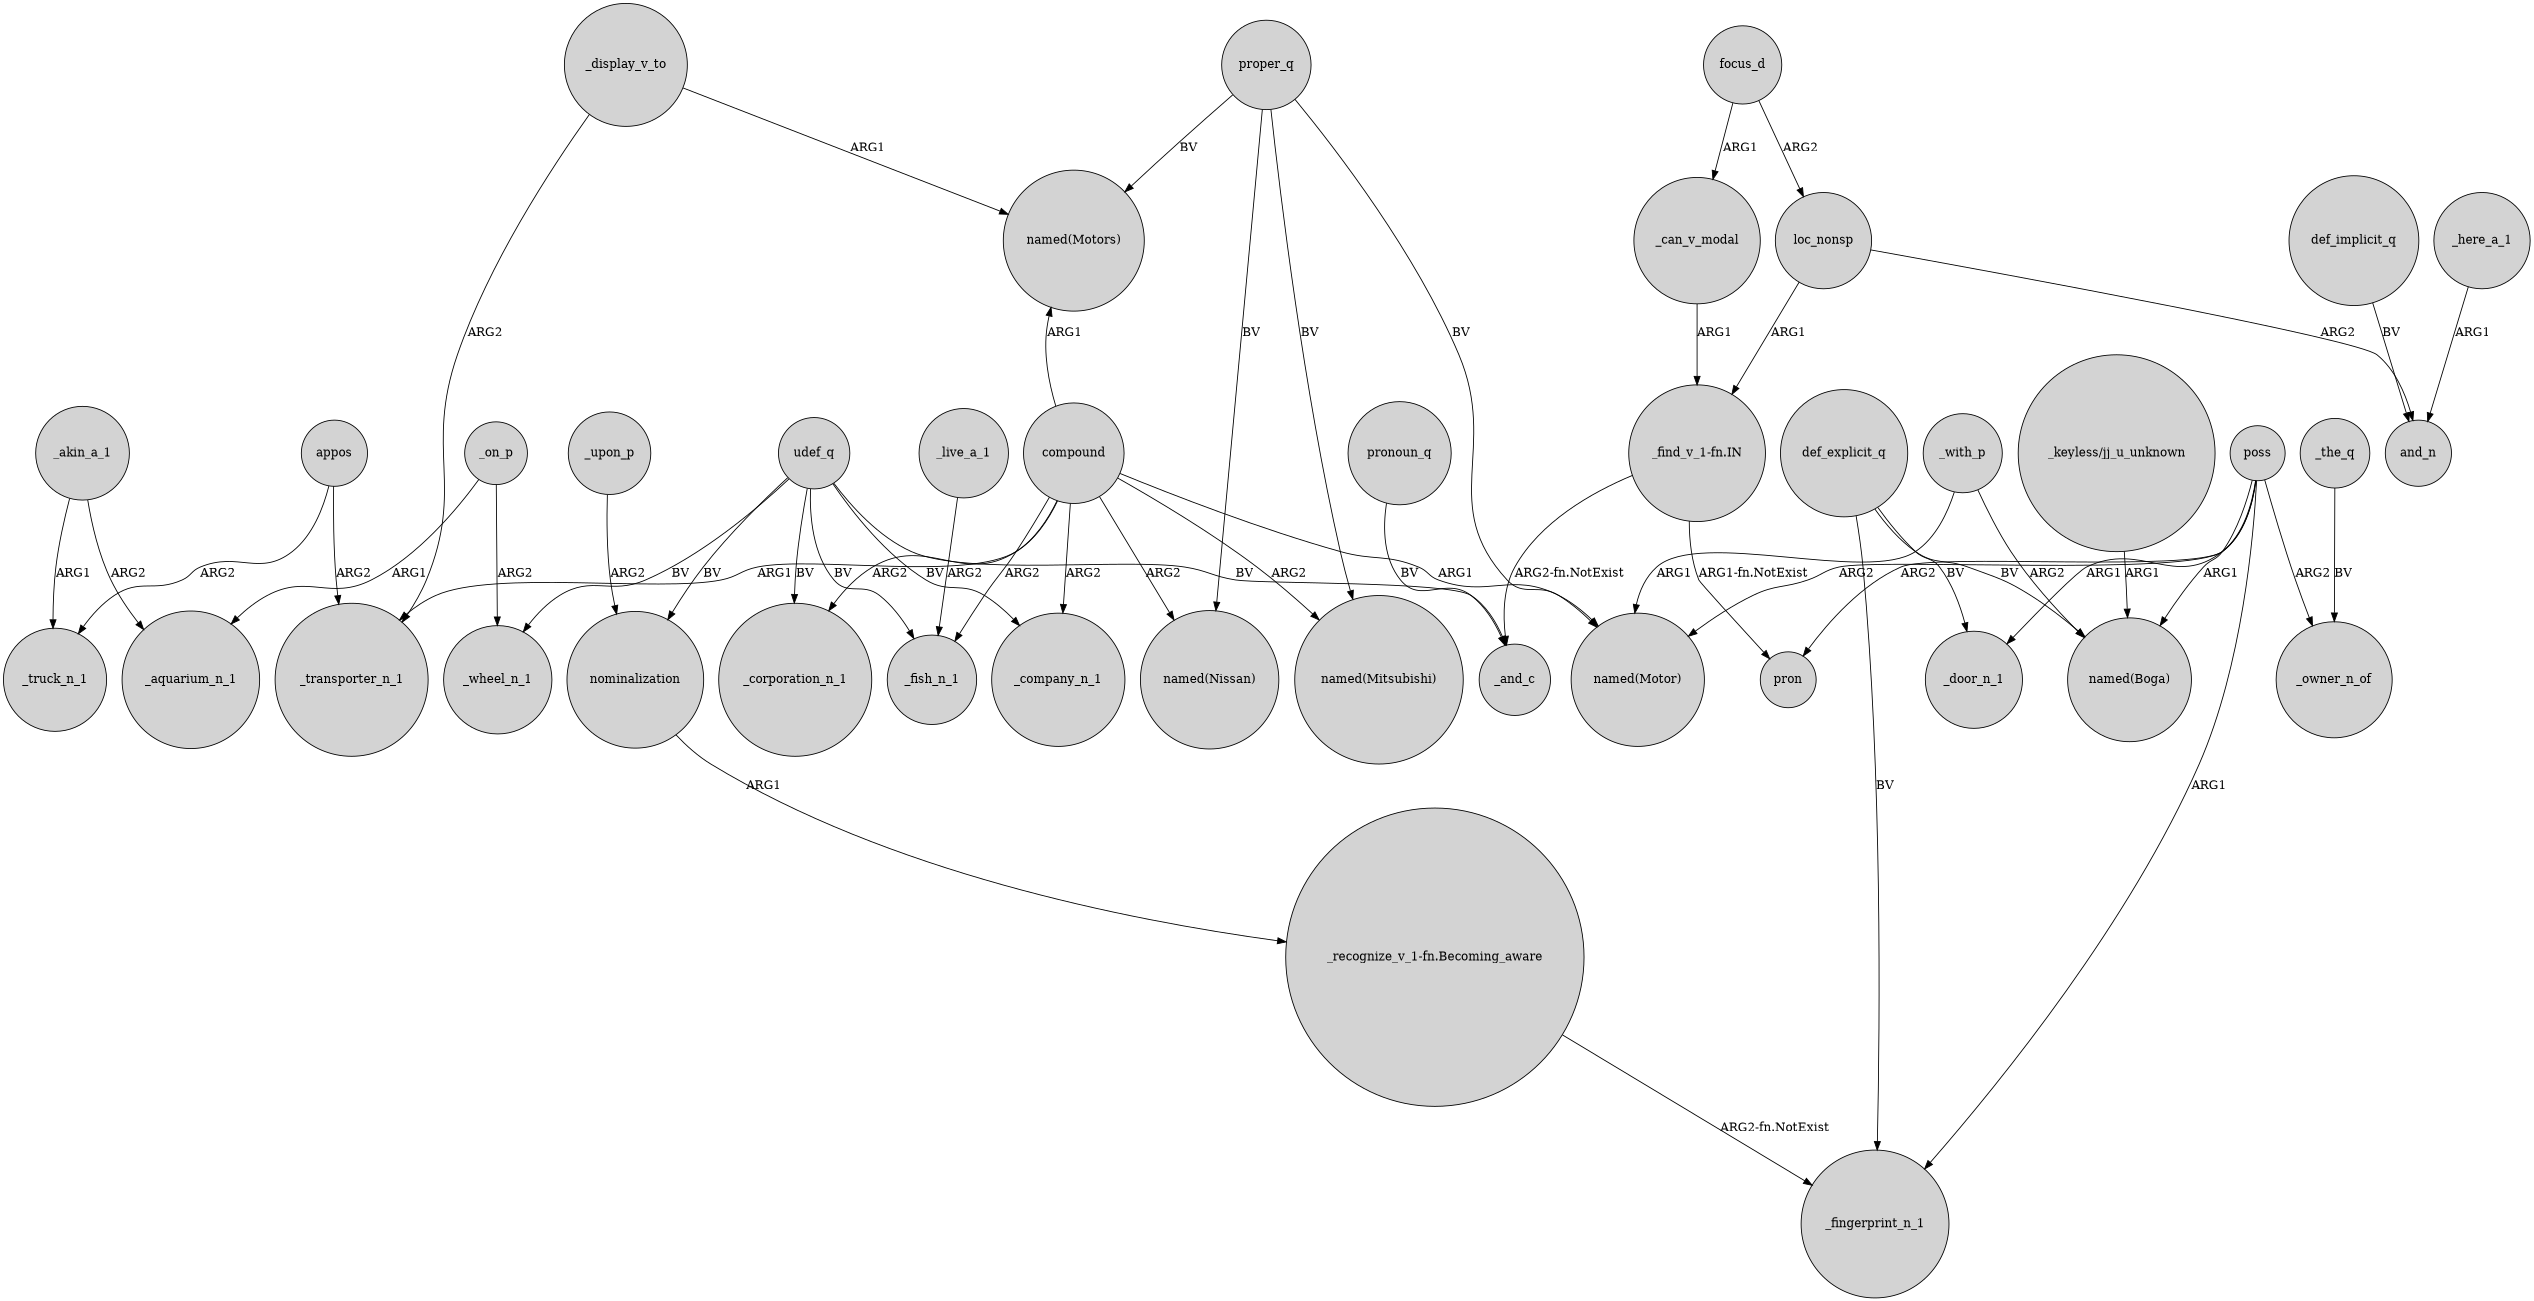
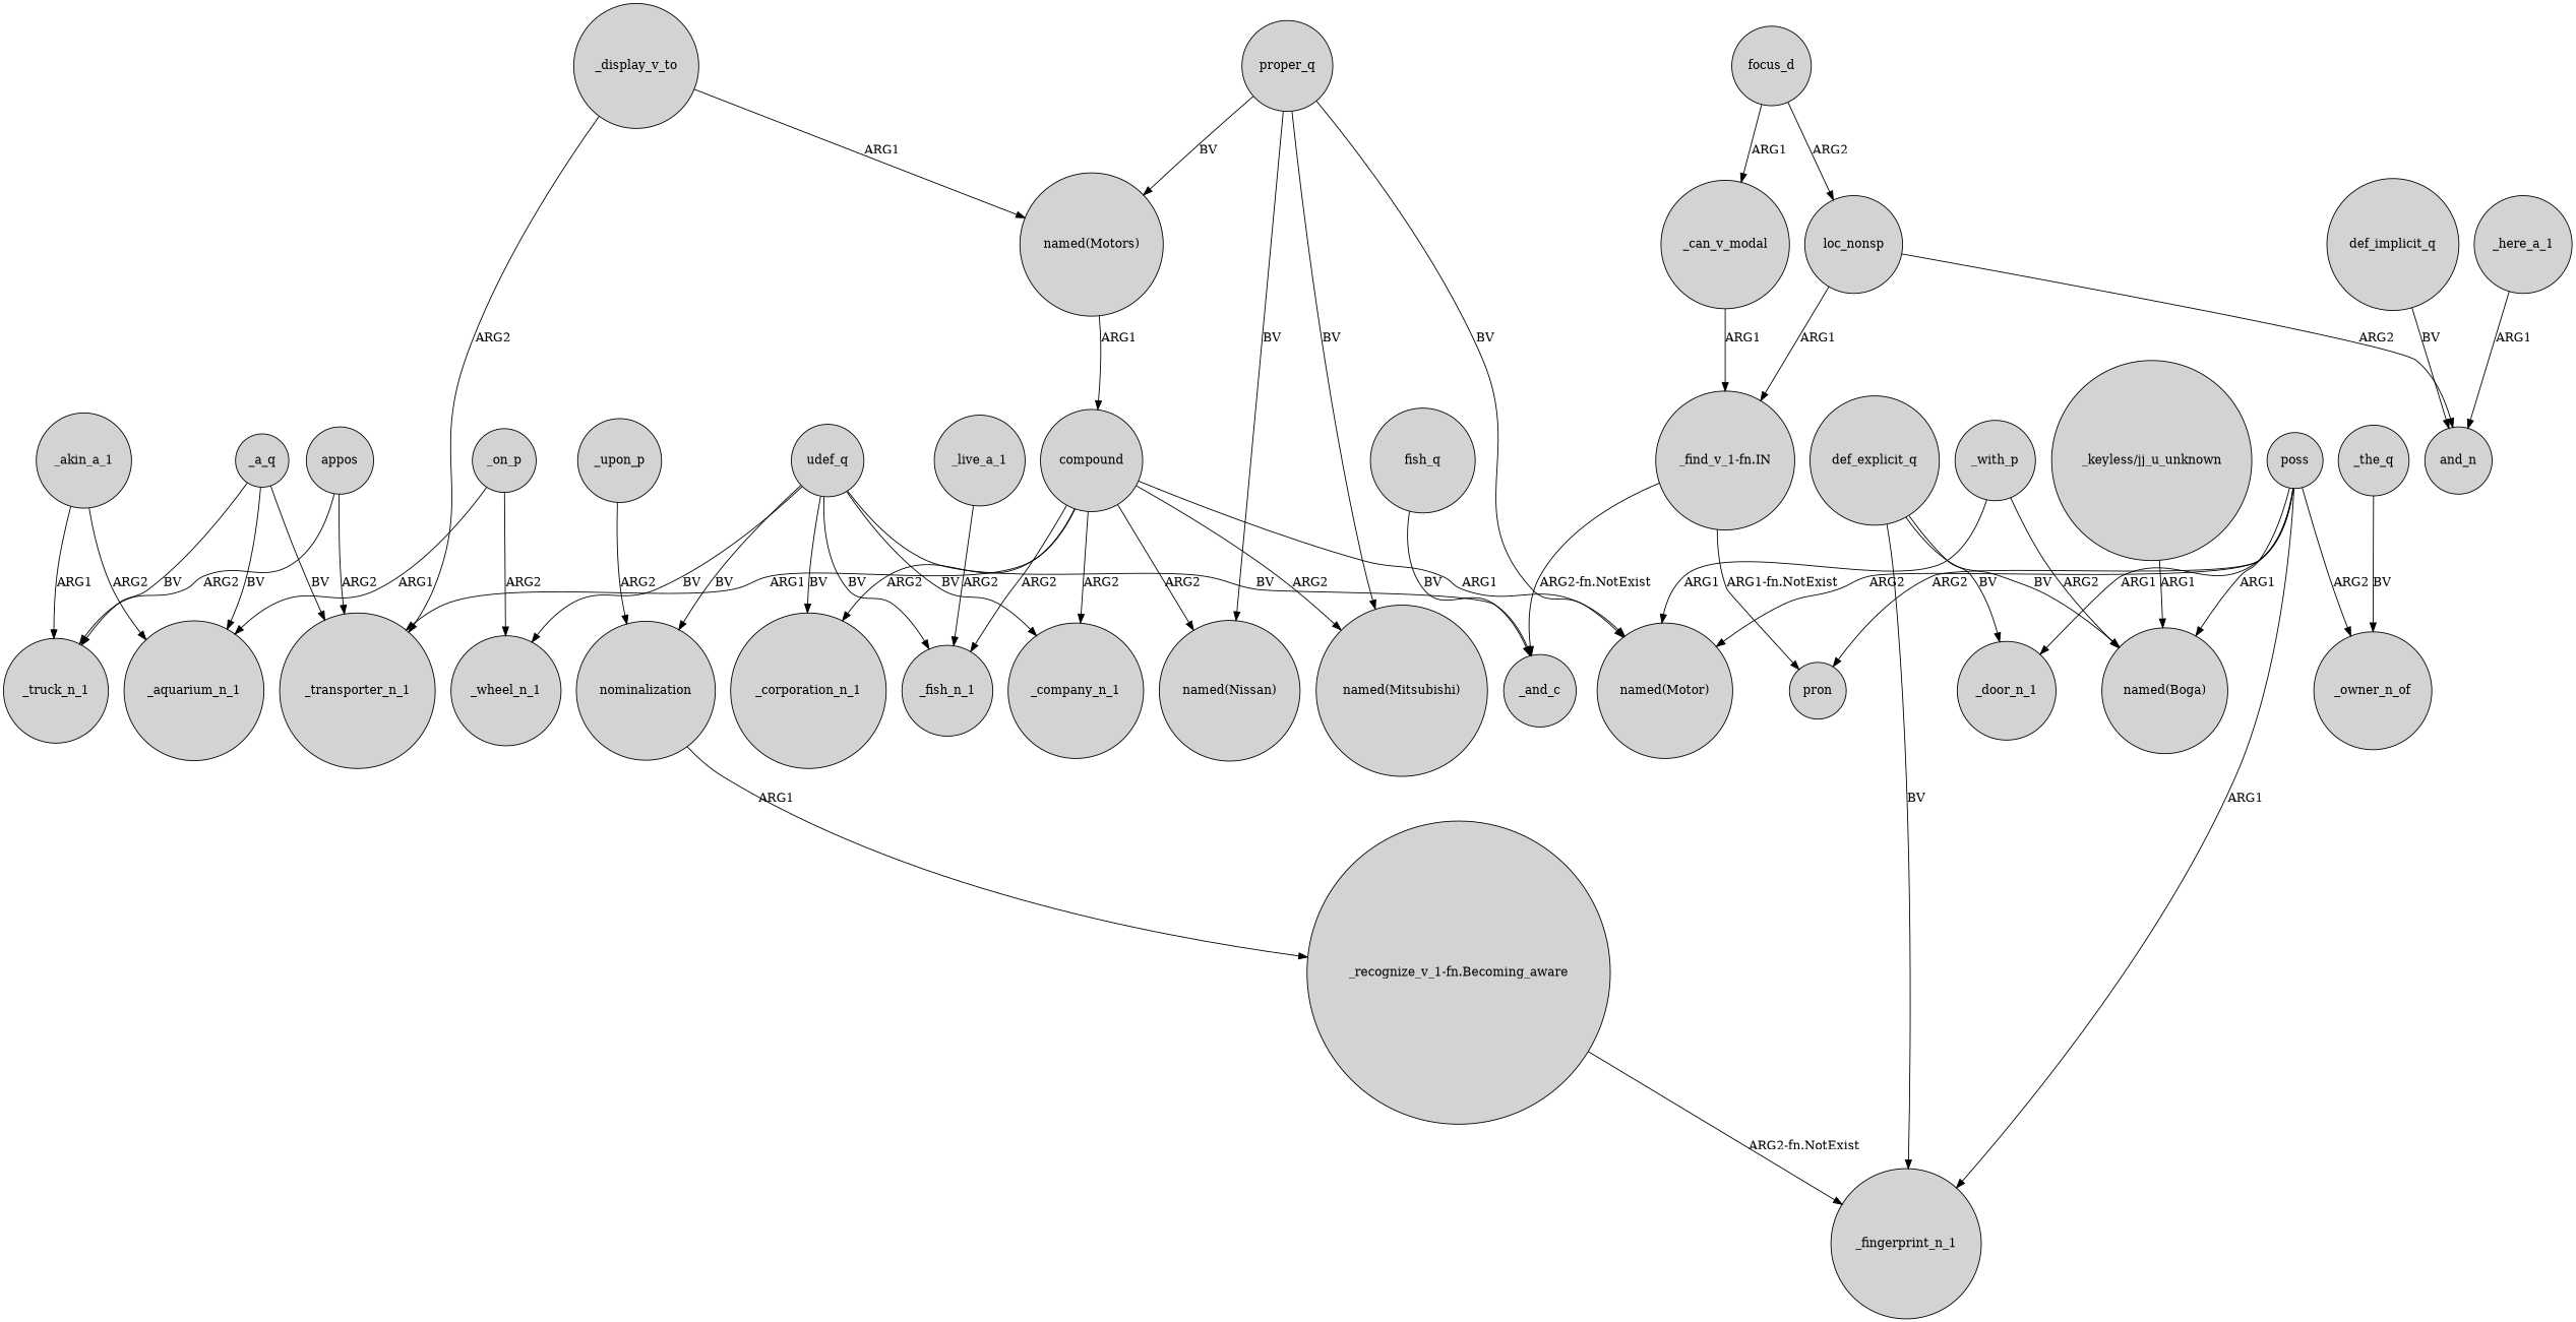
  digraph {
    node [shape=circle style=filled]
    _akin_a_1
    _truck_n_1
    _aquarium_n_1
    "_find_v_1-fn.IN"
    pron
    _and_c
    focus_d
    loc_nonsp
    _can_v_modal
    n10 [label=and_n]
    _here_a_1
    def_explicit_q
    _door_n_1
    "named(Boga)"
    _fingerprint_n_1
    poss
    "named(Motor)"
    _owner_n_of
    proper_q
    "named(Motors)"
    "named(Nissan)"
    "named(Mitsubishi)"
    compound
    _fish_n_1
    _company_n_1
    _corporation_n_1
    _transporter_n_1
    udef_q
    _wheel_n_1
    nominalization
    "_recognize_v_1-fn.Becoming_aware"
    "_keyless/jj_u_unknown"
    def_implicit_q
    _with_p
    _on_p
-   pronoun_q
+   pronoun_q [label=fish_q]
    _upon_p
    _the_q
    _display_v_to
    _live_a_1
+   _a_q
    appos
    _akin_a_1 -> _truck_n_1 [label=ARG1]
    _akin_a_1 -> _aquarium_n_1 [label=ARG2]
    "_find_v_1-fn.IN" -> pron [label="ARG1-fn.NotExist"]
    "_find_v_1-fn.IN" -> _and_c [label="ARG2-fn.NotExist"]
    focus_d -> loc_nonsp [label=ARG2]
    focus_d -> _can_v_modal [label=ARG1]
    loc_nonsp -> "_find_v_1-fn.IN" [label=ARG1]
    loc_nonsp -> n10 [label=ARG2]
    _can_v_modal -> "_find_v_1-fn.IN" [label=ARG1]
    _here_a_1 -> n10 [label=ARG1]
    def_explicit_q -> _door_n_1 [label=BV]
    def_explicit_q -> "named(Boga)" [label=BV]
    def_explicit_q -> _fingerprint_n_1 [label=BV]
    poss -> pron [label=ARG2]
    poss -> _door_n_1 [label=ARG1]
    poss -> "named(Boga)" [label=ARG1]
    poss -> _fingerprint_n_1 [label=ARG1]
    poss -> "named(Motor)" [label=ARG2]
    poss -> _owner_n_of [label=ARG2]
    proper_q -> "named(Motor)" [label=BV]
    proper_q -> "named(Motors)" [label=BV]
    proper_q -> "named(Nissan)" [label=BV]
    proper_q -> "named(Mitsubishi)" [label=BV]
    compound -> "named(Motor)" [label=ARG1]
-   compound -> "named(Motors)" [label=ARG1]
+   "named(Motors)" -> compound [label=ARG1]
    compound -> "named(Nissan)" [label=ARG2]
    compound -> "named(Mitsubishi)" [label=ARG2]
    compound -> _fish_n_1 [label=ARG2]
    compound -> _company_n_1 [label=ARG2]
    compound -> _corporation_n_1 [label=ARG2]
    compound -> _transporter_n_1 [label=ARG1]
    udef_q -> _and_c [label=BV]
    udef_q -> _fish_n_1 [label=BV]
    udef_q -> _company_n_1 [label=BV]
    udef_q -> _corporation_n_1 [label=BV]
    udef_q -> _wheel_n_1 [label=BV]
    udef_q -> nominalization [label=BV]
    nominalization -> "_recognize_v_1-fn.Becoming_aware" [label=ARG1]
    "_recognize_v_1-fn.Becoming_aware" -> _fingerprint_n_1 [label="ARG2-fn.NotExist"]
    "_keyless/jj_u_unknown" -> "named(Boga)" [label=ARG1]
    def_implicit_q -> n10 [label=BV]
    _with_p -> "named(Boga)" [label=ARG2]
    _with_p -> "named(Motor)" [label=ARG1]
    _on_p -> _aquarium_n_1 [label=ARG1]
    _on_p -> _wheel_n_1 [label=ARG2]
    pronoun_q -> _and_c [label=BV]
    _upon_p -> nominalization [label=ARG2]
    _the_q -> _owner_n_of [label=BV]
    _display_v_to -> "named(Motors)" [label=ARG1]
    _display_v_to -> _transporter_n_1 [label=ARG2]
    _live_a_1 -> _fish_n_1 [label=ARG2]
+   _a_q -> _truck_n_1 [label=BV]
+   _a_q -> _aquarium_n_1 [label=BV]
+   _a_q -> _transporter_n_1 [label=BV]
    appos -> _truck_n_1 [label=ARG2]
    appos -> _transporter_n_1 [label=ARG2]
  }
